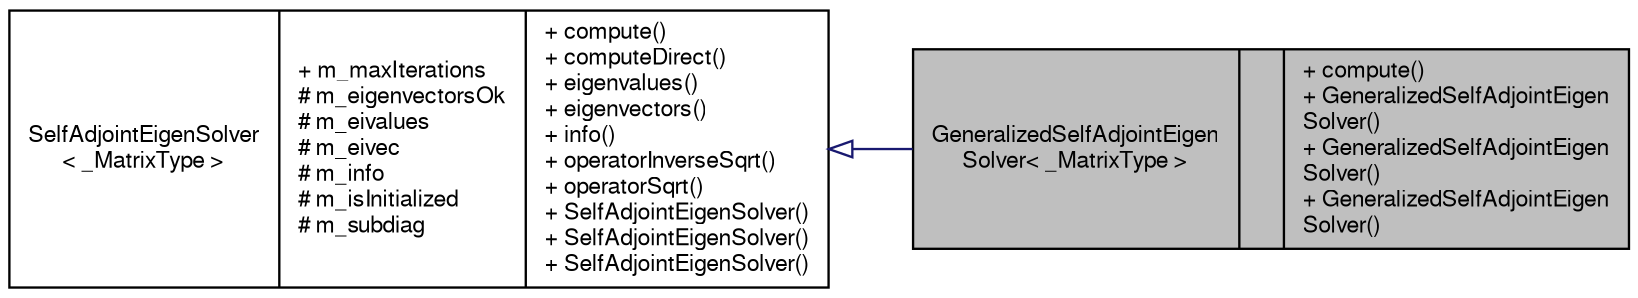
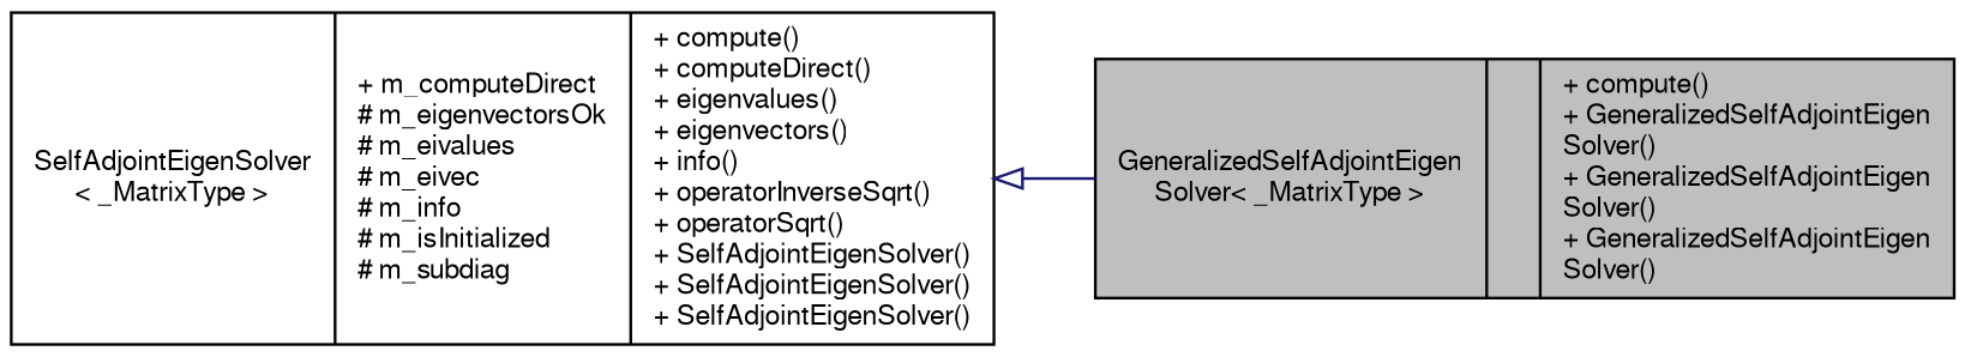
  digraph {
    rankdir=LR
    node [color=black fontname=FreeSans fontsize=10 shape=record style=filled]
    n1 [fillcolor=grey75 fontcolor=black height=0.2 label="{GeneralizedSelfAdjointEigen\lSolver\< _MatrixType \>\n||+ compute()\l+ GeneralizedSelfAdjointEigen\lSolver()\l+ GeneralizedSelfAdjointEigen\lSolver()\l+ GeneralizedSelfAdjointEigen\lSolver()\l}" width=0.4]
-   n2 [fillcolor=white height=0.2 label="{SelfAdjointEigenSolver\l\< _MatrixType \>\n|+ m_maxIterations\l# m_eigenvectorsOk\l# m_eivalues\l# m_eivec\l# m_info\l# m_isInitialized\l# m_subdiag\l|+ compute()\l+ computeDirect()\l+ eigenvalues()\l+ eigenvectors()\l+ info()\l+ operatorInverseSqrt()\l+ operatorSqrt()\l+ SelfAdjointEigenSolver()\l+ SelfAdjointEigenSolver()\l+ SelfAdjointEigenSolver()\l}" width=0.4]
+   n2 [fillcolor=white height=0.2 label="{SelfAdjointEigenSolver\l\< _MatrixType \>\n|+ m_computeDirect\l# m_eigenvectorsOk\l# m_eivalues\l# m_eivec\l# m_info\l# m_isInitialized\l# m_subdiag\l|+ compute()\l+ computeDirect()\l+ eigenvalues()\l+ eigenvectors()\l+ info()\l+ operatorInverseSqrt()\l+ operatorSqrt()\l+ SelfAdjointEigenSolver()\l+ SelfAdjointEigenSolver()\l+ SelfAdjointEigenSolver()\l}" width=0.4]
    n2 -> n1 [arrowtail=onormal color=midnightblue dir=back fontname=FreeSans fontsize=10 labelfontname=FreeSans labelfontsize=10 style=solid]
  }
